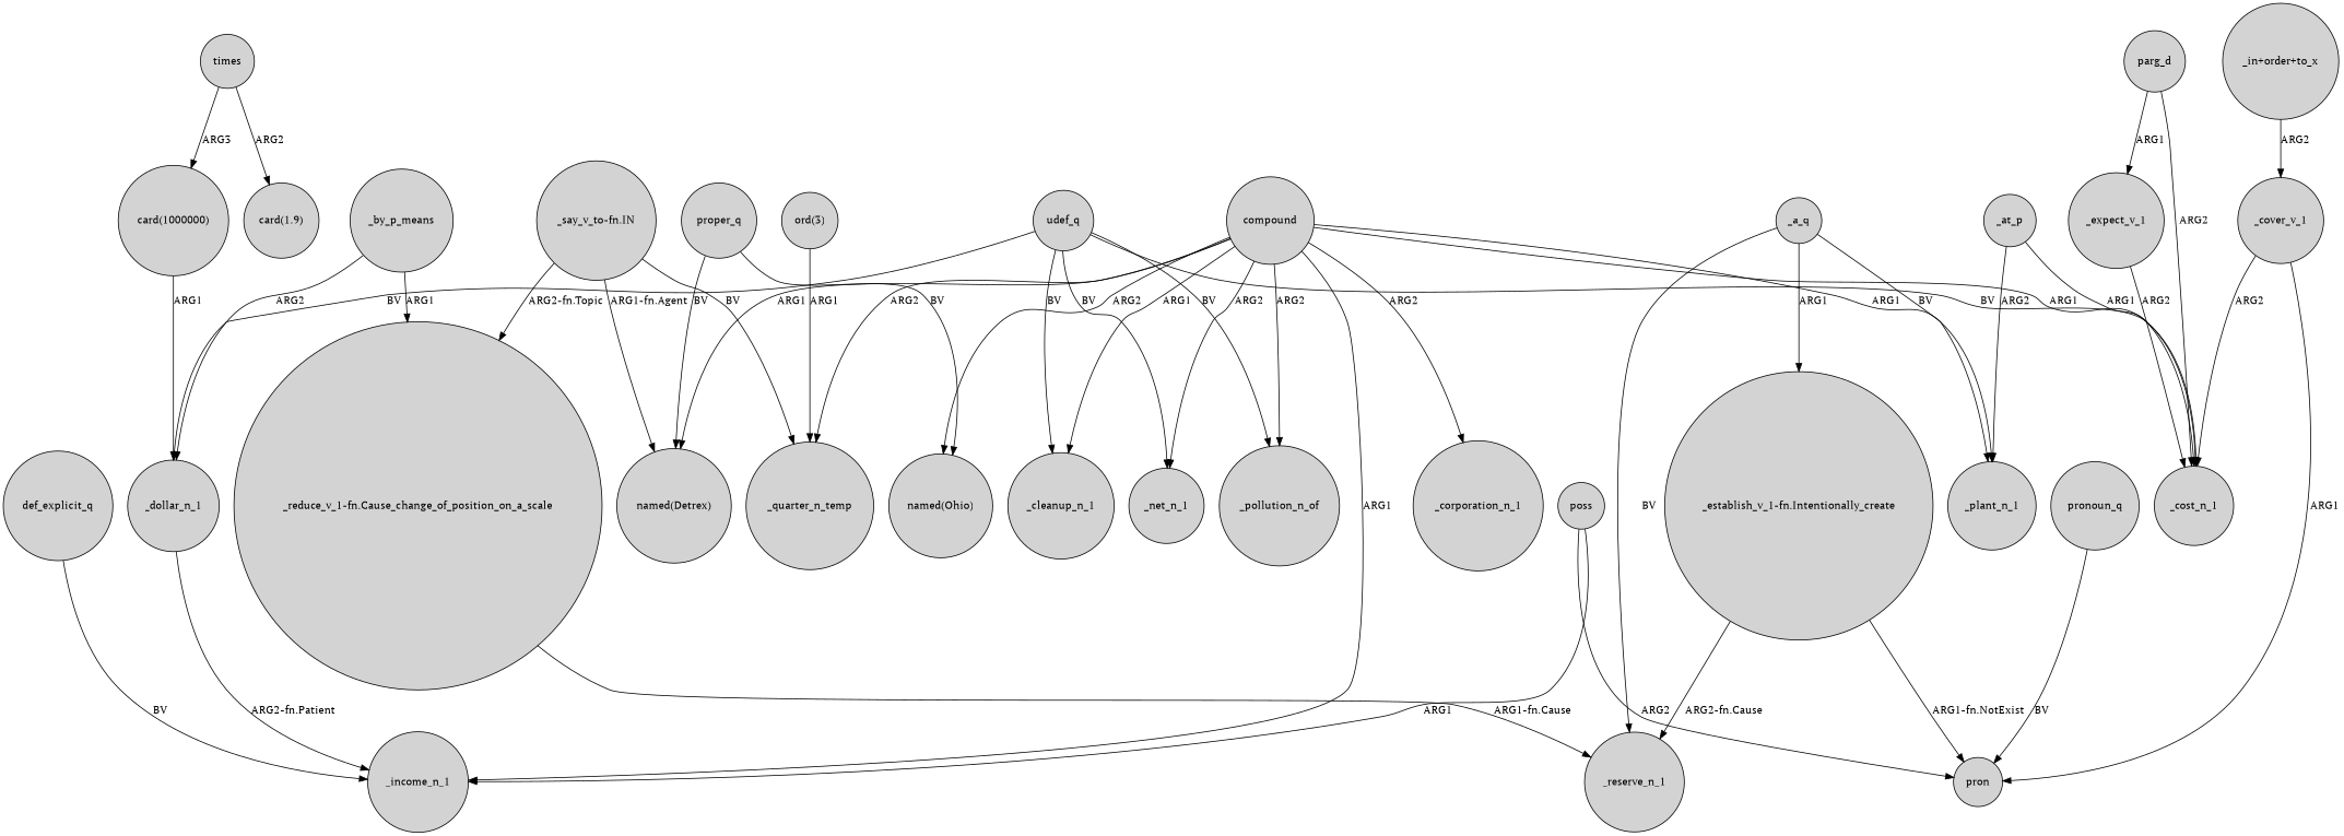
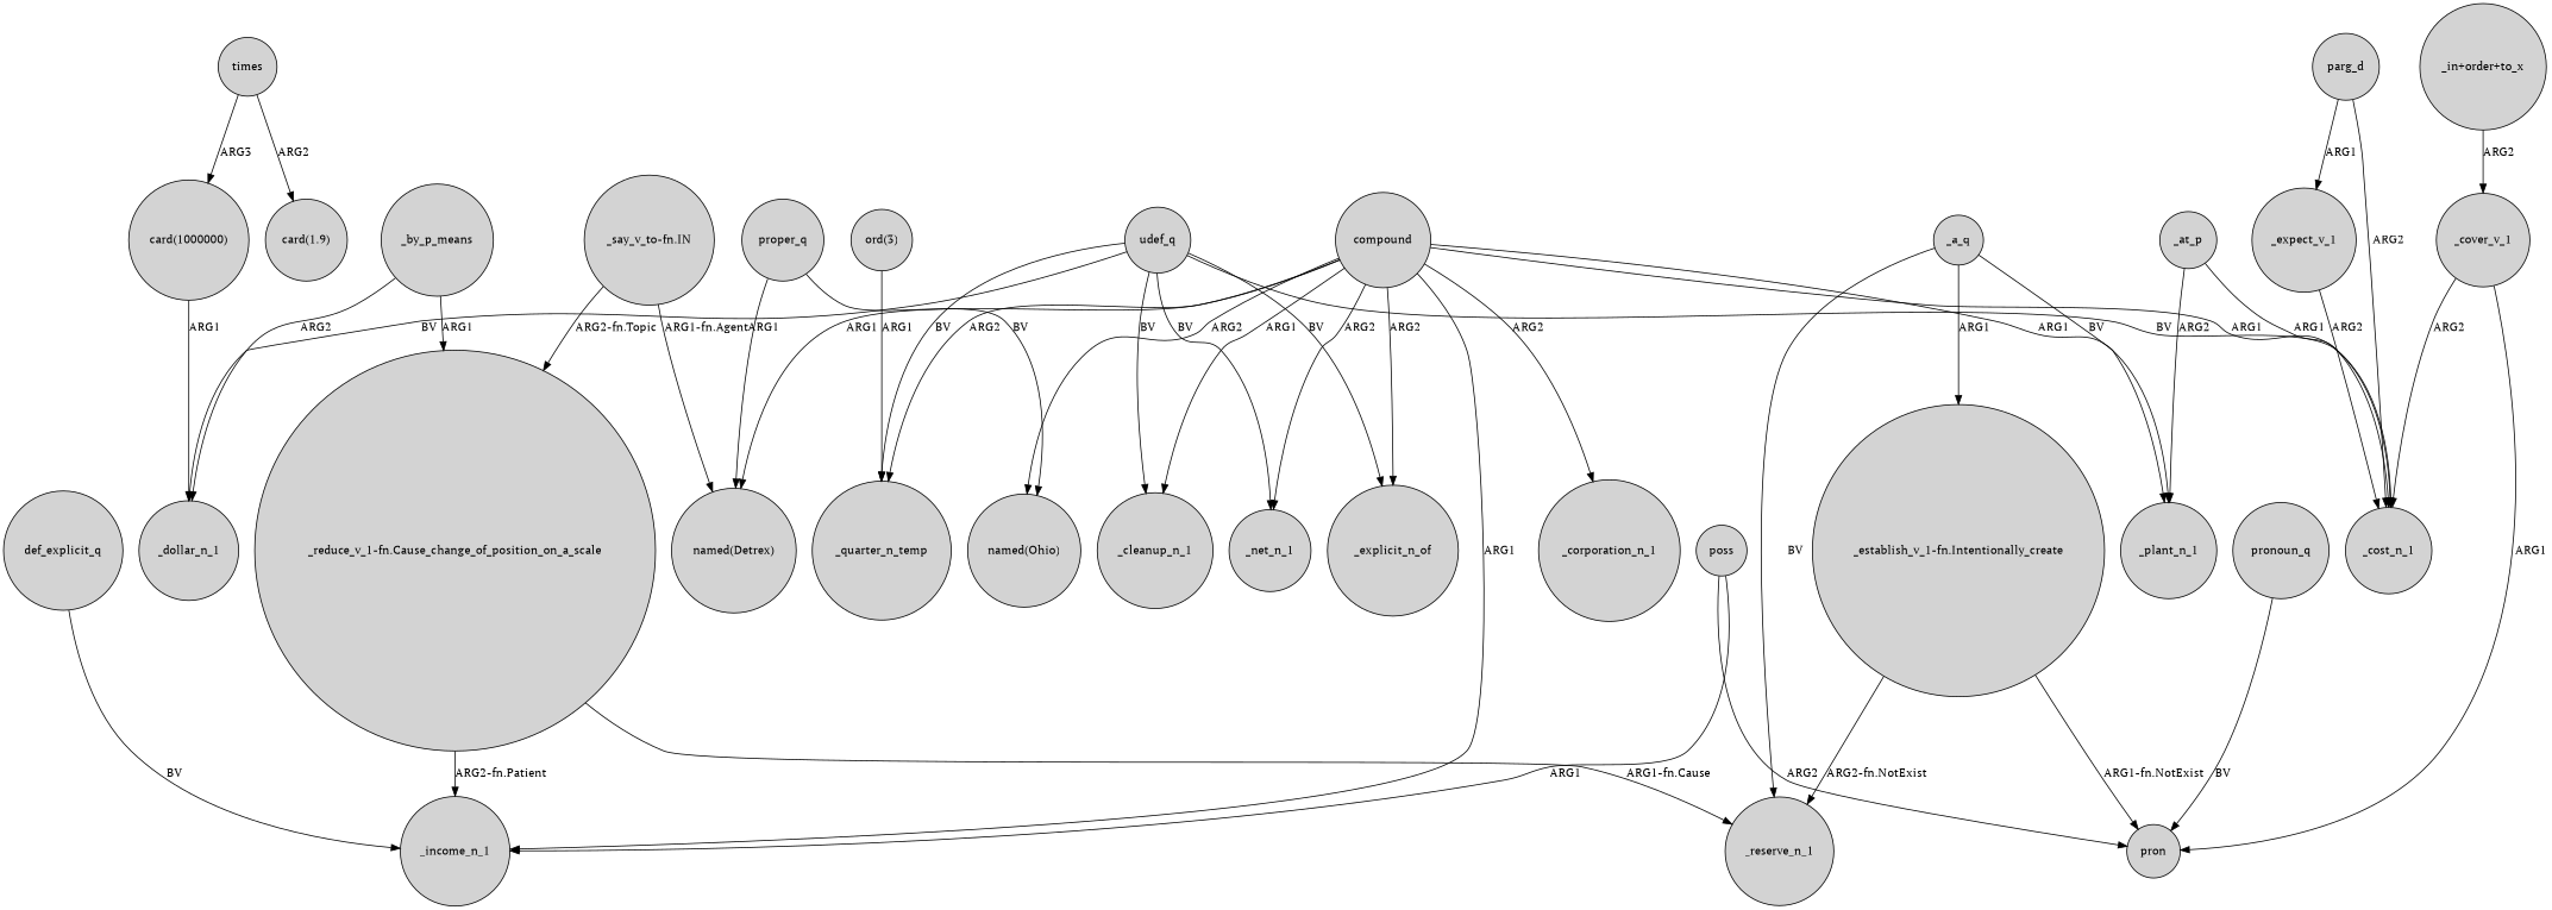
  digraph {
    fontname="PT Serif"
    node [fontname="PT Serif" shape=circle style=filled]
    edge [fontname="PT Serif"]
    "card(1000000)"
    _dollar_n_1
    compound
    _quarter_n_temp
    _income_n_1
    _cost_n_1
    "named(Detrex)"
    _corporation_n_1
    _plant_n_1
    "named(Ohio)"
    _net_n_1
-   _pollution_n_of
+   _pollution_n_of [label=_explicit_n_of]
    _cleanup_n_1
    poss
    pron
    def_explicit_q
    _cover_v_1
    "_in+order+to_x"
    "_establish_v_1-fn.Intentionally_create"
    _reserve_n_1
    _expect_v_1
    "_say_v_to-fn.IN"
    "_reduce_v_1-fn.Cause_change_of_position_on_a_scale"
    _a_q
    _at_p
    parg_d
    udef_q
    proper_q
    _by_p_means
    pronoun_q
    times
    "card(1.9)"
    "ord(3)"
    "card(1000000)" -> _dollar_n_1 [label=ARG1]
    compound -> _quarter_n_temp [label=ARG2]
    compound -> _income_n_1 [label=ARG1]
    compound -> _cost_n_1 [label=ARG1]
    compound -> "named(Detrex)" [label=ARG1]
    compound -> _corporation_n_1 [label=ARG2]
    compound -> _plant_n_1 [label=ARG1]
    compound -> "named(Ohio)" [label=ARG2]
    compound -> _net_n_1 [label=ARG2]
    compound -> _pollution_n_of [label=ARG2]
    compound -> _cleanup_n_1 [label=ARG1]
    poss -> _income_n_1 [label=ARG1]
    poss -> pron [label=ARG2]
    def_explicit_q -> _income_n_1 [label=BV]
    _cover_v_1 -> _cost_n_1 [label=ARG2]
    _cover_v_1 -> pron [label=ARG1]
    "_in+order+to_x" -> _cover_v_1 [label=ARG2]
    "_establish_v_1-fn.Intentionally_create" -> pron [label="ARG1-fn.NotExist"]
-   "_establish_v_1-fn.Intentionally_create" -> _reserve_n_1 [label="ARG2-fn.Cause"]
+   "_establish_v_1-fn.Intentionally_create" -> _reserve_n_1 [label="ARG2-fn.NotExist"]
    _expect_v_1 -> _cost_n_1 [label=ARG2]
    "_say_v_to-fn.IN" -> "named(Detrex)" [label="ARG1-fn.Agent"]
    "_say_v_to-fn.IN" -> "_reduce_v_1-fn.Cause_change_of_position_on_a_scale" [label="ARG2-fn.Topic"]
-   _dollar_n_1 -> _income_n_1 [label="ARG2-fn.Patient"]
+   "_reduce_v_1-fn.Cause_change_of_position_on_a_scale" -> _income_n_1 [label="ARG2-fn.Patient"]
    "_reduce_v_1-fn.Cause_change_of_position_on_a_scale" -> _reserve_n_1 [label="ARG1-fn.Cause"]
    _a_q -> _plant_n_1 [label=BV]
    _a_q -> "_establish_v_1-fn.Intentionally_create" [label=ARG1]
    _a_q -> _reserve_n_1 [label=BV]
    _at_p -> _cost_n_1 [label=ARG1]
    _at_p -> _plant_n_1 [label=ARG2]
    parg_d -> _cost_n_1 [label=ARG2]
    parg_d -> _expect_v_1 [label=ARG1]
    udef_q -> _dollar_n_1 [label=BV]
-   "_say_v_to-fn.IN" -> _quarter_n_temp [label=BV]
+   udef_q -> _quarter_n_temp [label=BV]
    udef_q -> _cost_n_1 [label=BV]
    udef_q -> _net_n_1 [label=BV]
    udef_q -> _pollution_n_of [label=BV]
    udef_q -> _cleanup_n_1 [label=BV]
-   proper_q -> "named(Detrex)" [label=BV]
+   proper_q -> "named(Detrex)" [label=ARG1]
    proper_q -> "named(Ohio)" [label=BV]
    _by_p_means -> _dollar_n_1 [label=ARG2]
    _by_p_means -> "_reduce_v_1-fn.Cause_change_of_position_on_a_scale" [label=ARG1]
    pronoun_q -> pron [label=BV]
    times -> "card(1000000)" [label=ARG3]
    times -> "card(1.9)" [label=ARG2]
    "ord(3)" -> _quarter_n_temp [label=ARG1]
  }
